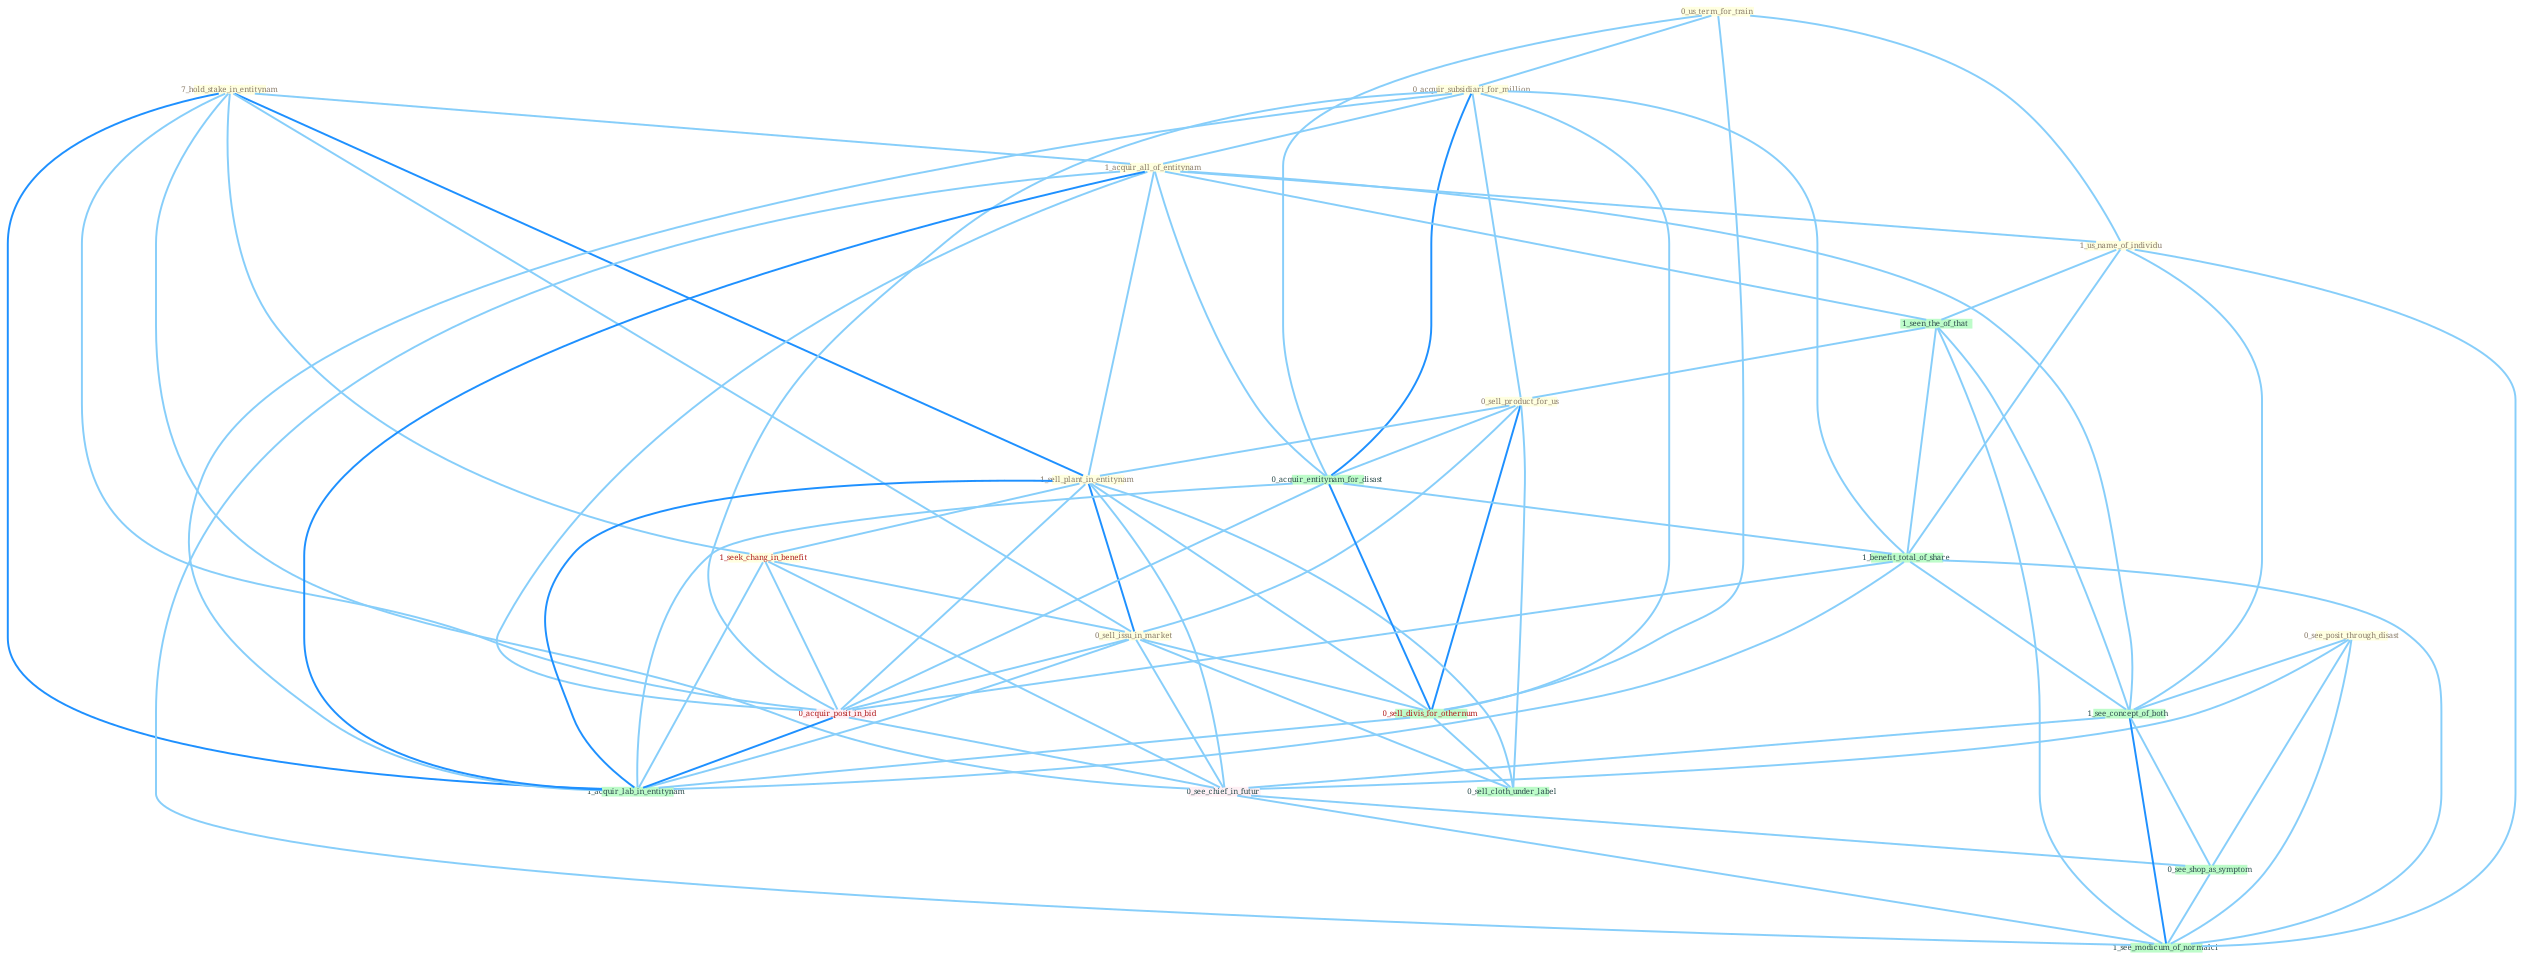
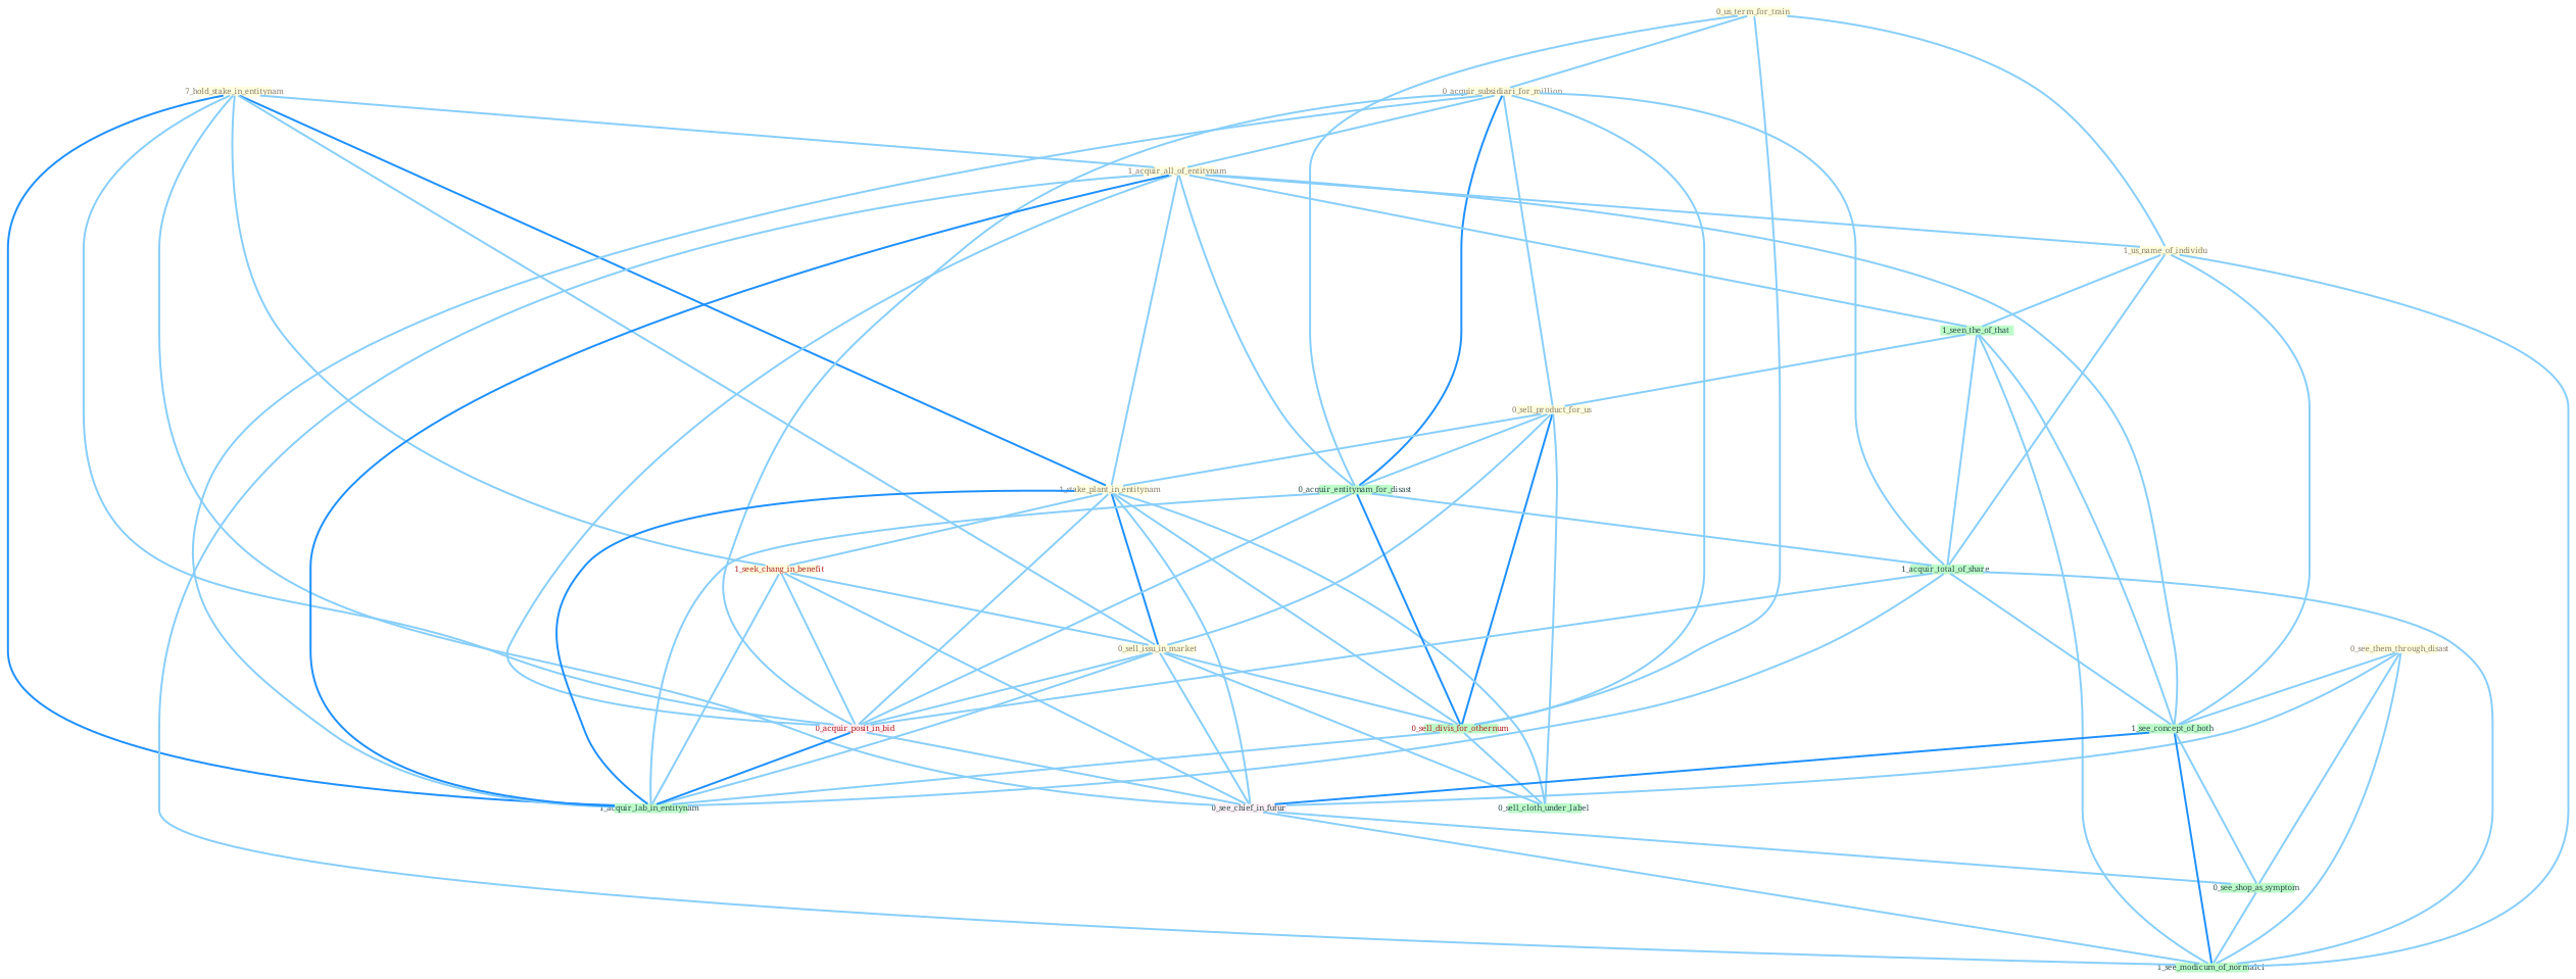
  graph {
    fontname="Noto Serif"
    node [color="#ffffe0" fixedsize=true fontcolor="#8b7d6b" fontname="Noto Serif" fontsize=4 shape=polygon style=filled]
    edge [color="#87cefa" fontname="Noto Serif" w=1]
    n1 [height=.06 label="7_hold_stake_in_entitynam" width=.5]
    "0_us_term_for_train " [height=.06 width=.5]
    "0_acquir_subsidiari_for_million " [height=.06 width=.5]
    "1_acquir_all_of_entitynam " [height=.06 width=.5]
    "1_us_name_of_individu " [height=.06 width=.5]
    "0_sell_product_for_us " [height=.06 width=.5]
-   "1_sell_plant_in_entitynam " [height=.06 width=.5]
+   "1_sell_plant_in_entitynam " [height=.06 width=.5 label="1_stake_plant_in_entitynam"]
    "1_seek_chang_in_benefit " [fontcolor="#b22222" height=.06 width=.5]
    "0_sell_issu_in_market " [height=.06 width=.5]
-   "0_see_them_through_disast " [height=.06 width=.5 label="0_see_posit_through_disast"]
+   "0_see_them_through_disast " [height=.06 width=.5]
    "0_acquir_posit_in_bid " [color="#fff0f5" fontcolor="#b22222" height=.06 width=.5]
    "0_see_chief_in_futur " [color="#fff0f5" fontcolor="#2f4f4f" height=.06 width=.5]
    "1_acquir_lab_in_entitynam " [color="#BDFCC9" fontcolor="#2f4f4f" height=.06 width=.5]
    n14 [color="#BDFCC9" fontcolor="#2f4f4f" height=.06 label="0_acquir_entitynam_for_disast" width=.5]
    "0_sell_divis_for_othernum " [color="#BDFCC9" fontcolor="#b22222" height=.06 width=.5]
-   "1_acquir_total_of_share " [color="#BDFCC9" fontcolor="#2f4f4f" height=.06 width=.5 label="1_benefit_total_of_share"]
+   "1_acquir_total_of_share " [color="#BDFCC9" fontcolor="#2f4f4f" height=.06 width=.5]
    "1_seen_the_of_that " [color="#BDFCC9" fontcolor="#2f4f4f" height=.06 width=.5]
    "1_see_concept_of_both " [color="#BDFCC9" fontcolor="#2f4f4f" height=.06 width=.5]
    "1_see_modicum_of_normalci " [color="#BDFCC9" fontcolor="#2f4f4f" height=.06 width=.5]
    "0_sell_cloth_under_label " [color="#BDFCC9" fontcolor="#2f4f4f" height=.06 width=.5]
    "0_see_shop_as_symptom " [color="#BDFCC9" fontcolor="#2f4f4f" height=.06 width=.5]
    subgraph sub_1 {
      n1
      "0_us_term_for_train "
      "0_acquir_subsidiari_for_million "
      "1_acquir_all_of_entitynam "
      "1_us_name_of_individu "
      "0_sell_product_for_us "
      "1_sell_plant_in_entitynam "
      "1_seek_chang_in_benefit "
      "0_sell_issu_in_market "
      "0_see_them_through_disast "
    }
    subgraph sub_2 {
      "0_acquir_posit_in_bid "
      "0_see_chief_in_futur "
    }
    n1 -- "1_acquir_all_of_entitynam "
    n1 -- "1_sell_plant_in_entitynam " [color="#1e90ff" w=2]
    n1 -- "1_seek_chang_in_benefit "
    n1 -- "0_sell_issu_in_market "
    n1 -- "0_acquir_posit_in_bid "
    n1 -- "0_see_chief_in_futur "
    n1 -- "1_acquir_lab_in_entitynam " [color="#1e90ff" w=2]
    "0_us_term_for_train " -- "0_acquir_subsidiari_for_million "
    "0_us_term_for_train " -- "1_us_name_of_individu "
    "0_us_term_for_train " -- n14
    "0_us_term_for_train " -- "0_sell_divis_for_othernum "
    "0_acquir_subsidiari_for_million " -- "1_acquir_all_of_entitynam "
    "0_acquir_subsidiari_for_million " -- "0_sell_product_for_us "
    "0_acquir_subsidiari_for_million " -- "0_acquir_posit_in_bid "
    "0_acquir_subsidiari_for_million " -- "1_acquir_lab_in_entitynam "
    "0_acquir_subsidiari_for_million " -- n14 [color="#1e90ff" w=2]
    "0_acquir_subsidiari_for_million " -- "0_sell_divis_for_othernum "
    "0_acquir_subsidiari_for_million " -- "1_acquir_total_of_share "
    "1_acquir_all_of_entitynam " -- "1_us_name_of_individu "
    "1_acquir_all_of_entitynam " -- "1_sell_plant_in_entitynam "
    "1_acquir_all_of_entitynam " -- "0_acquir_posit_in_bid "
    "1_acquir_all_of_entitynam " -- "1_acquir_lab_in_entitynam " [color="#1e90ff" w=2]
    "1_acquir_all_of_entitynam " -- n14
    "1_acquir_all_of_entitynam " -- "1_seen_the_of_that "
    "1_acquir_all_of_entitynam " -- "1_see_concept_of_both "
    "1_acquir_all_of_entitynam " -- "1_see_modicum_of_normalci "
    "1_us_name_of_individu " -- "1_acquir_total_of_share "
    "1_us_name_of_individu " -- "1_seen_the_of_that "
    "1_us_name_of_individu " -- "1_see_concept_of_both "
    "1_us_name_of_individu " -- "1_see_modicum_of_normalci "
    "0_sell_product_for_us " -- "1_sell_plant_in_entitynam "
    "0_sell_product_for_us " -- "0_sell_issu_in_market "
    "0_sell_product_for_us " -- n14
    "0_sell_product_for_us " -- "0_sell_divis_for_othernum " [color="#1e90ff" w=2]
    "0_sell_product_for_us " -- "0_sell_cloth_under_label "
    "1_sell_plant_in_entitynam " -- "1_seek_chang_in_benefit "
    "1_sell_plant_in_entitynam " -- "0_sell_issu_in_market " [color="#1e90ff" w=2]
    "1_sell_plant_in_entitynam " -- "0_acquir_posit_in_bid "
    "1_sell_plant_in_entitynam " -- "0_see_chief_in_futur "
    "1_sell_plant_in_entitynam " -- "1_acquir_lab_in_entitynam " [color="#1e90ff" w=2]
    "1_sell_plant_in_entitynam " -- "0_sell_divis_for_othernum "
    "1_sell_plant_in_entitynam " -- "0_sell_cloth_under_label "
    "1_seek_chang_in_benefit " -- "0_sell_issu_in_market "
    "1_seek_chang_in_benefit " -- "0_acquir_posit_in_bid "
    "1_seek_chang_in_benefit " -- "0_see_chief_in_futur "
    "1_seek_chang_in_benefit " -- "1_acquir_lab_in_entitynam "
    "0_sell_issu_in_market " -- "0_acquir_posit_in_bid "
    "0_sell_issu_in_market " -- "0_see_chief_in_futur "
    "0_sell_issu_in_market " -- "1_acquir_lab_in_entitynam "
    "0_sell_issu_in_market " -- "0_sell_divis_for_othernum "
    "0_sell_issu_in_market " -- "0_sell_cloth_under_label "
    "0_see_them_through_disast " -- "0_see_chief_in_futur "
    "0_see_them_through_disast " -- "1_see_concept_of_both "
    "0_see_them_through_disast " -- "1_see_modicum_of_normalci "
    "0_see_them_through_disast " -- "0_see_shop_as_symptom "
    "0_acquir_posit_in_bid " -- "0_see_chief_in_futur "
    "0_acquir_posit_in_bid " -- "1_acquir_lab_in_entitynam " [color="#1e90ff" w=2]
    "0_see_chief_in_futur " -- "1_see_modicum_of_normalci "
    "0_see_chief_in_futur " -- "0_see_shop_as_symptom "
    n14 -- "0_acquir_posit_in_bid "
    n14 -- "1_acquir_lab_in_entitynam "
    n14 -- "0_sell_divis_for_othernum " [color="#1e90ff" w=2]
    n14 -- "1_acquir_total_of_share "
    "0_sell_divis_for_othernum " -- "1_acquir_lab_in_entitynam "
    "0_sell_divis_for_othernum " -- "0_sell_cloth_under_label "
    "1_acquir_total_of_share " -- "0_acquir_posit_in_bid "
    "1_acquir_total_of_share " -- "1_acquir_lab_in_entitynam "
    "1_acquir_total_of_share " -- "1_see_concept_of_both "
    "1_acquir_total_of_share " -- "1_see_modicum_of_normalci "
    "1_seen_the_of_that " -- "0_sell_product_for_us "
    "1_seen_the_of_that " -- "1_acquir_total_of_share "
    "1_seen_the_of_that " -- "1_see_concept_of_both "
    "1_seen_the_of_that " -- "1_see_modicum_of_normalci "
-   "1_see_concept_of_both " -- "0_see_chief_in_futur "
+   "1_see_concept_of_both " -- "0_see_chief_in_futur " [color="#1e90ff"]
    "1_see_concept_of_both " -- "1_see_modicum_of_normalci " [color="#1e90ff" w=2]
    "1_see_concept_of_both " -- "0_see_shop_as_symptom "
    "0_see_shop_as_symptom " -- "1_see_modicum_of_normalci "
  }
